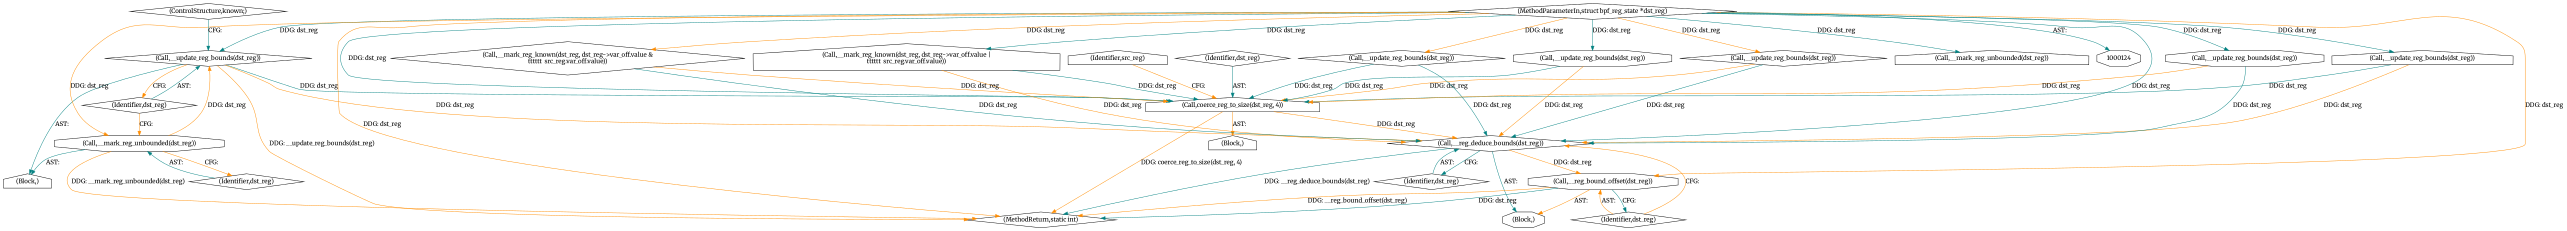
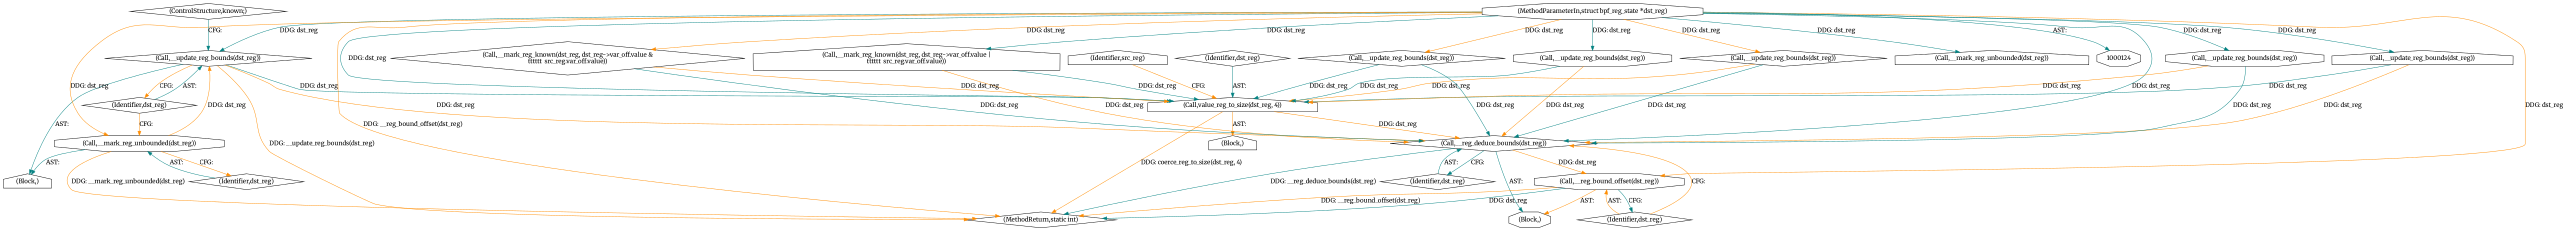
  digraph {
    fontname=Merriweather
    node [fontname=Merriweather shape=diamond]
    edge [color=teal fontname=Merriweather]
    n1 [label="(Call,__update_reg_bounds(dst_reg))"]
-   n2 [label="(Call,coerce_reg_to_size(dst_reg, 4))" shape=house]
+   n2 [label="(Call,value_reg_to_size(dst_reg, 4))" shape=house]
    n3 [label="(Call,__reg_deduce_bounds(dst_reg))"]
    n4 [label="(MethodReturn,static int)"]
    n5 [label="(Block,)" shape=house]
    n6 [label="(Identifier,dst_reg)"]
    n7 [label="(Block,)" shape=house]
    n8 [label="(Call,__reg_bound_offset(dst_reg))" shape=octagon]
    n9 [label="(Identifier,dst_reg)"]
    n10 [label="(Block,)" shape=octagon]
    n11 [label="(Call,__mark_reg_unbounded(dst_reg))" shape=octagon]
    n12 [label="(Identifier,dst_reg)"]
-   n13 [label="(MethodParameterIn,struct bpf_reg_state *dst_reg)"]
+   n13 [label="(MethodParameterIn,struct bpf_reg_state *dst_reg)" shape=octagon]
    n14 [label="(Call,__update_reg_bounds(dst_reg))" shape=house]
    n15 [label="(Call,__update_reg_bounds(dst_reg))"]
    n16 [label="(Call,__mark_reg_unbounded(dst_reg))" shape=house]
    n17 [label="(Call,__mark_reg_known(dst_reg, dst_reg->var_off.value |\n\t\t\t\t\t\t  src_reg.var_off.value))" shape=house]
    n18 [label="(Call,__update_reg_bounds(dst_reg))" shape=octagon]
    n19 [label="(Call,__mark_reg_known(dst_reg, dst_reg->var_off.value &\n\t\t\t\t\t\t  src_reg.var_off.value))"]
    n20 [label="(Call,__update_reg_bounds(dst_reg))"]
    n21 [label="(Call,__update_reg_bounds(dst_reg))" shape=octagon]
    1000124 [shape=octagon]
    n23 [label="(Identifier,dst_reg)"]
    n24 [label="(Identifier,dst_reg)"]
    n25 [label="(ControlStructure,known;)"]
    n26 [label="(Identifier,src_reg)" shape=house]
    n1 -> n2 [label="DDG: dst_reg"]
    n1 -> n3 [color=darkorange label="DDG: dst_reg"]
    n1 -> n4 [color=darkorange label="DDG: __update_reg_bounds(dst_reg)"]
    n1 -> n5 [label="AST: "]
    n1 -> n6 [color=darkorange label="CFG: "]
    n2 -> n3 [color=darkorange label="DDG: dst_reg"]
    n2 -> n4 [color=darkorange label="DDG: coerce_reg_to_size(dst_reg, 4)"]
    n2 -> n7 [color=darkorange label="AST: "]
    n3 -> n4 [label="DDG: __reg_deduce_bounds(dst_reg)"]
    n3 -> n8 [color=darkorange label="DDG: dst_reg"]
    n3 -> n9 [label="CFG: "]
    n3 -> n10 [label="AST: "]
    n6 -> n1 [label="AST: "]
    n6 -> n11 [color=darkorange label="CFG: "]
    n8 -> n4 [label="DDG: dst_reg"]
    n8 -> n4 [color=darkorange label="DDG: __reg_bound_offset(dst_reg)"]
    n8 -> n10 [color=darkorange label="AST: "]
    n8 -> n23 [label="CFG: "]
    n9 -> n3 [label="AST: "]
    n11 -> n1 [color=darkorange label="DDG: dst_reg"]
    n11 -> n4 [color=darkorange label="DDG: __mark_reg_unbounded(dst_reg)"]
    n11 -> n5 [label="AST: "]
    n11 -> n12 [color=darkorange label="CFG: "]
    n12 -> n11 [label="AST: "]
    n13 -> n1 [label="DDG: dst_reg"]
    n13 -> n2 [label="DDG: dst_reg"]
    n13 -> n3 [label="DDG: dst_reg"]
-   n13 -> n4 [color=darkorange label="DDG: dst_reg"]
+   n13 -> n4 [color=darkorange label="DDG: __reg_bound_offset(dst_reg)"]
    n13 -> n8 [color=darkorange label="DDG: dst_reg"]
    n13 -> n11 [color=darkorange label="DDG: dst_reg"]
    n13 -> n14 [label="DDG: dst_reg"]
    n13 -> n15 [color=darkorange label="DDG: dst_reg"]
    n13 -> n16 [label="DDG: dst_reg"]
    n13 -> n17 [label="DDG: dst_reg"]
    n13 -> n18 [label="DDG: dst_reg"]
    n13 -> n19 [color=darkorange label="DDG: dst_reg"]
    n13 -> n20 [color=darkorange label="DDG: dst_reg"]
    n13 -> n21 [label="DDG: dst_reg"]
    n13 -> 1000124 [label="AST: "]
    n14 -> n2 [label="DDG: dst_reg"]
    n14 -> n3 [color=darkorange label="DDG: dst_reg"]
    n15 -> n2 [color=darkorange label="DDG: dst_reg"]
    n15 -> n3 [label="DDG: dst_reg"]
    n17 -> n2 [label="DDG: dst_reg"]
    n17 -> n3 [color=darkorange label="DDG: dst_reg"]
    n18 -> n2 [label="DDG: dst_reg"]
    n18 -> n3 [color=darkorange label="DDG: dst_reg"]
    n19 -> n2 [color=darkorange label="DDG: dst_reg"]
    n19 -> n3 [label="DDG: dst_reg"]
    n20 -> n2 [label="DDG: dst_reg"]
    n20 -> n3 [label="DDG: dst_reg"]
    n21 -> n2 [color=darkorange label="DDG: dst_reg"]
    n21 -> n3 [label="DDG: dst_reg"]
    n23 -> n3 [color=darkorange label="CFG: "]
    n23 -> n8 [color=darkorange label="AST: "]
    n24 -> n2 [label="AST: "]
    n25 -> n1 [label="CFG: "]
    n26 -> n2 [color=darkorange label="CFG: "]
  }
